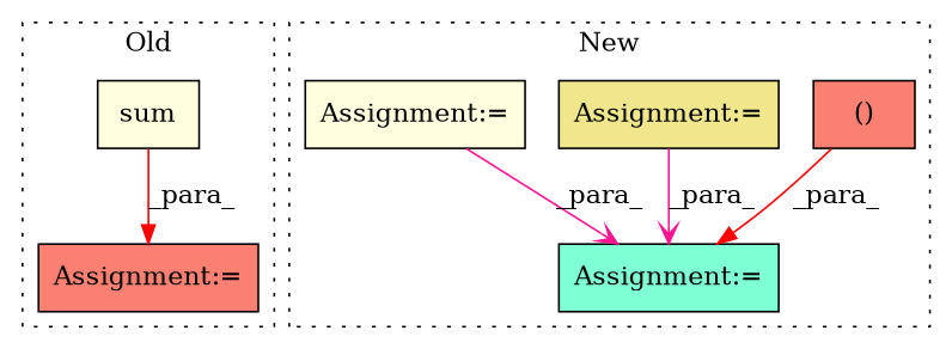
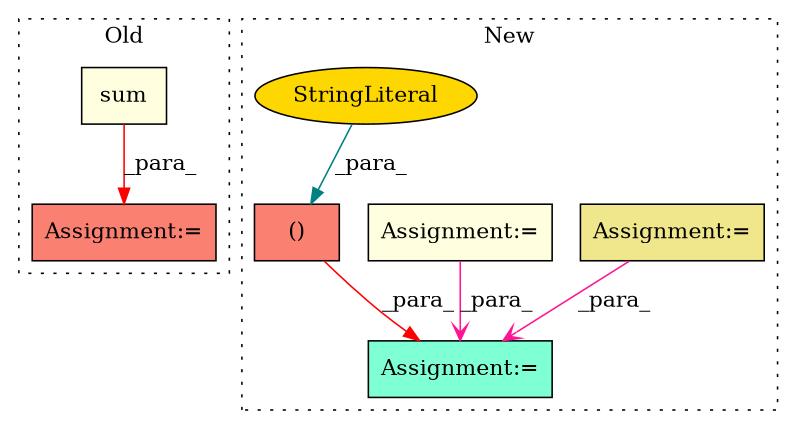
  digraph {
    node [a=7 l=1 s=1515 shape=box style=filled fillcolor=lightyellow]
    edge [color=red arrowhead=normal]
    n1 [a=32 l="4,1" label=sum s="1862,1881"]
    n2 [label="Assignment:=" s=1854 fillcolor=salmon]
    n3 [a=106 l=71 label="()" fillcolor=salmon]
    n4 [label="Assignment:=" s=1622 fillcolor=aquamarine]
    n5 [label="Assignment:=" s=1272 fillcolor=khaki]
    n6 [label="Assignment:=" s=1229]
+   n7 [a=45 l=16 label=StringLiteral shape=ellipse fillcolor=gold]
    subgraph cluster_1 {
      label=Old
      style=dotted
      n1
      n2
    }
    subgraph cluster_2 {
      label=New
      style=dotted
      n3
      n4
      n5
      n6
+     n7
    }
    n1 -> n2 [label=_para_]
    n3 -> n4 [label=_para_]
    n5 -> n4 [label=_para_ color=deeppink arrowhead=vee]
    n6 -> n4 [label=_para_ color=deeppink arrowhead=vee]
+   n7 -> n3 [label=_para_ color=teal]
  }
